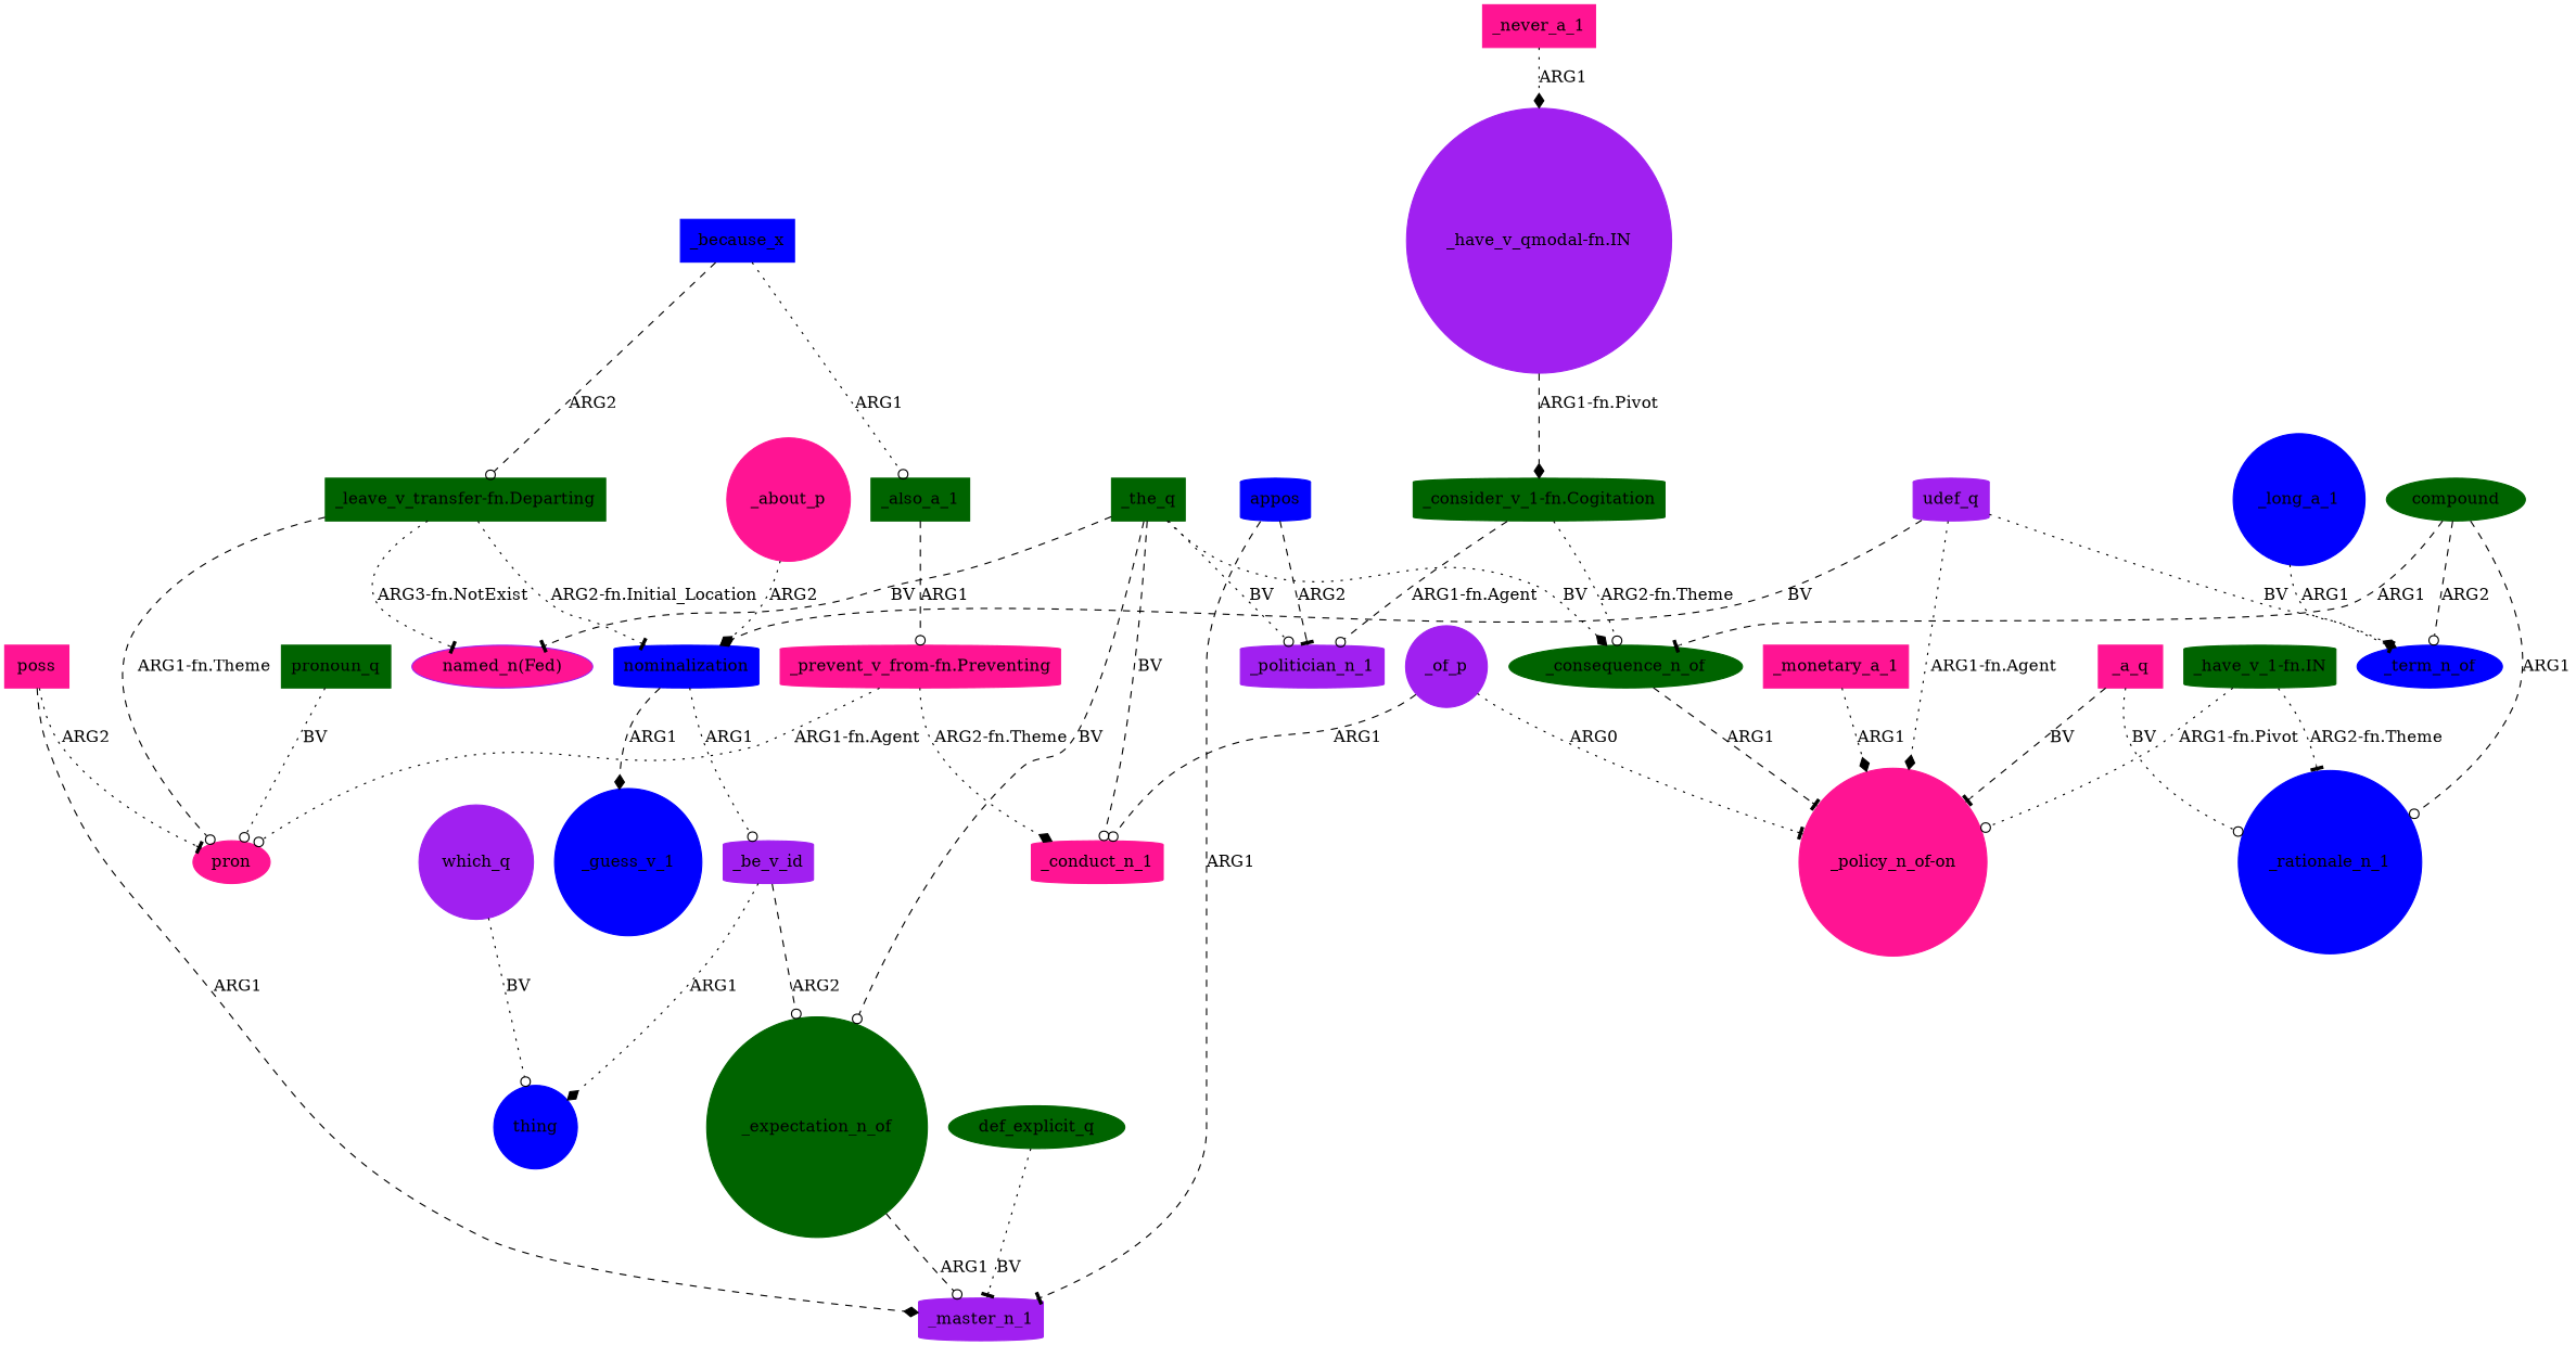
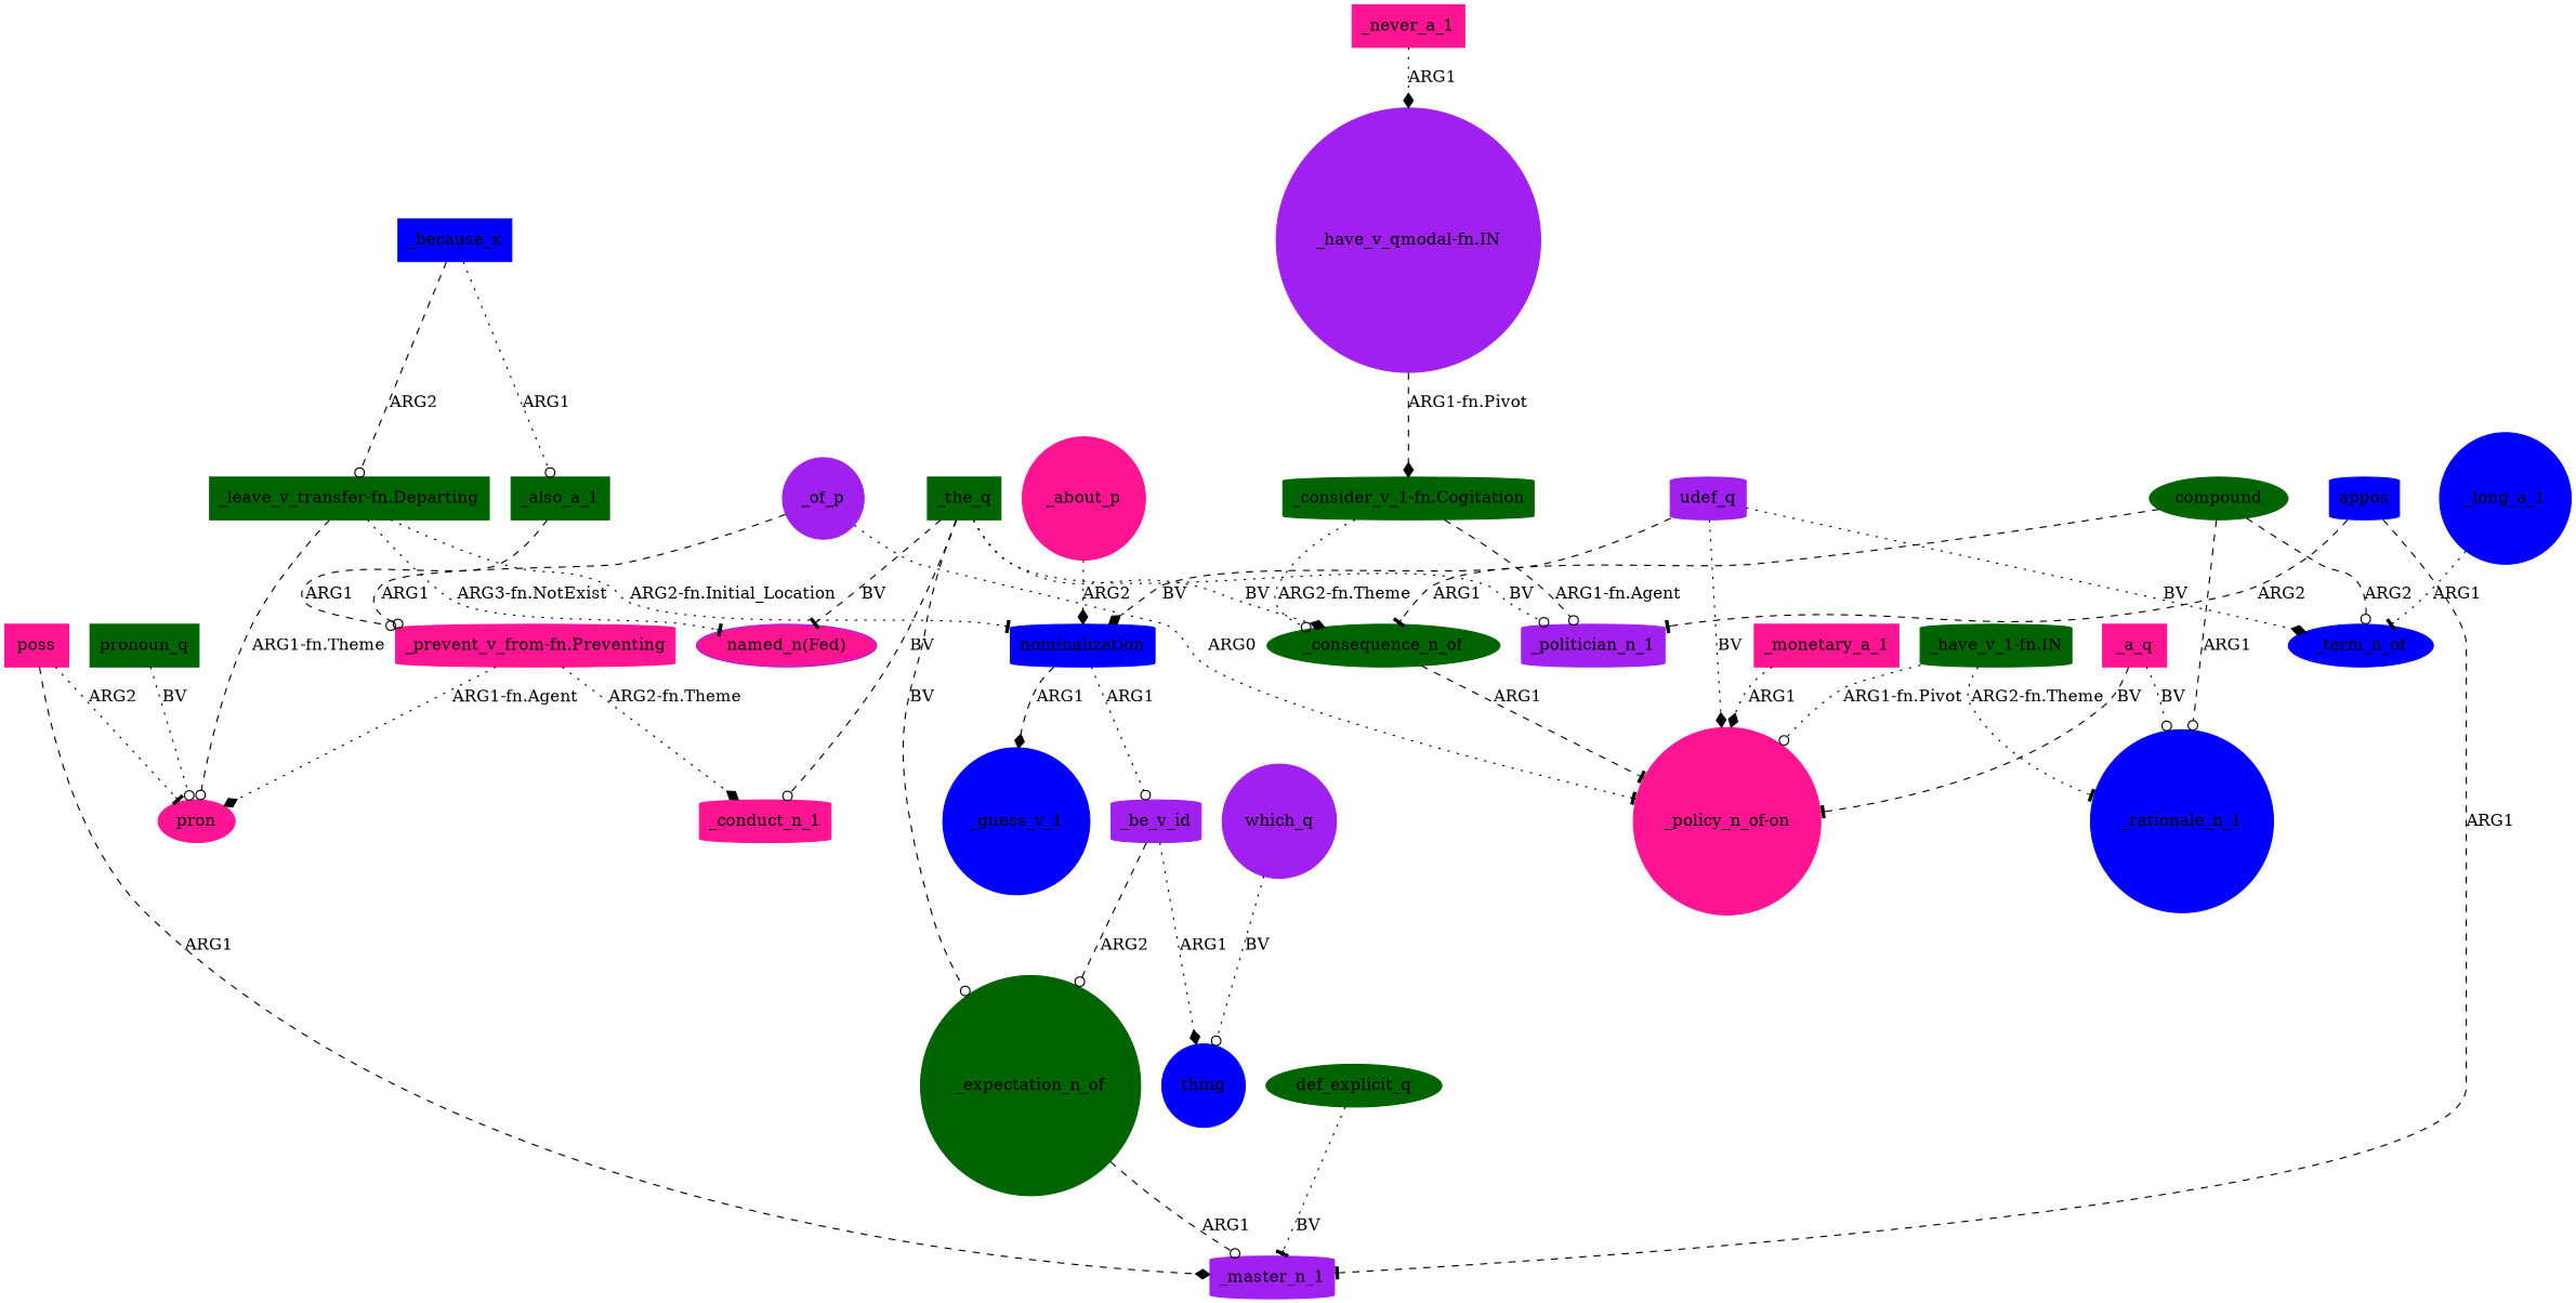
  digraph {
    node [color=darkgreen shape=cylinder style=filled]
    edge [arrowhead=odot style=dotted]
    "_leave_v_transfer-fn.Departing" [shape=box]
    "named_n(Fed)" [color=purple fillcolor=deeppink shape=ellipse]
    pron [color=deeppink shape=ellipse]
    nominalization [color=blue]
    _be_v_id [color=purple]
    _guess_v_1 [color=blue shape=circle]
    _the_q [shape=box]
    _conduct_n_1 [color=deeppink]
    _expectation_n_of [shape=circle]
    _politician_n_1 [color=purple]
    _consequence_n_of [shape=ellipse]
    _master_n_1 [color=purple]
    "_policy_n_of-on" [color=deeppink shape=circle]
    "_have_v_1-fn.IN"
    _rationale_n_1 [color=blue shape=circle]
    _because_x [color=blue shape=box]
    _also_a_1 [shape=box]
    "_prevent_v_from-fn.Preventing" [color=deeppink]
    poss [color=deeppink shape=box]
    _of_p [color=purple shape=circle]
    compound [shape=ellipse]
    _term_n_of [color=blue shape=ellipse]
    _a_q [color=deeppink shape=box]
    _about_p [color=deeppink shape=circle]
    thing [color=blue shape=circle]
    udef_q [color=purple]
    appos [color=blue]
    "_have_v_qmodal-fn.IN" [color=purple shape=circle]
    "_consider_v_1-fn.Cogitation"
    pronoun_q [shape=box]
    _monetary_a_1 [color=deeppink shape=box]
    _never_a_1 [color=deeppink shape=box]
    def_explicit_q [shape=ellipse]
    _long_a_1 [color=blue shape=circle]
    which_q [color=purple shape=circle]
    "_leave_v_transfer-fn.Departing" -> "named_n(Fed)" [arrowhead=tee label="ARG3-fn.NotExist"]
    "_leave_v_transfer-fn.Departing" -> pron [label="ARG1-fn.Theme" style=dashed]
    "_leave_v_transfer-fn.Departing" -> nominalization [arrowhead=tee label="ARG2-fn.Initial_Location"]
    nominalization -> _be_v_id [label=ARG1]
    nominalization -> _guess_v_1 [arrowhead=diamond label=ARG1 style=dashed]
    _be_v_id -> _expectation_n_of [label=ARG2 style=dashed]
    _be_v_id -> thing [arrowhead=diamond label=ARG1]
    _the_q -> "named_n(Fed)" [arrowhead=tee label=BV style=dashed]
    _the_q -> _conduct_n_1 [label=BV style=dashed]
    _the_q -> _expectation_n_of [label=BV style=dashed]
    _the_q -> _politician_n_1 [label=BV]
    _the_q -> _consequence_n_of [arrowhead=diamond label=BV]
    _expectation_n_of -> _master_n_1 [label=ARG1 style=dashed]
    _consequence_n_of -> "_policy_n_of-on" [arrowhead=tee label=ARG1 style=dashed]
    "_have_v_1-fn.IN" -> "_policy_n_of-on" [label="ARG1-fn.Pivot"]
    "_have_v_1-fn.IN" -> _rationale_n_1 [arrowhead=tee label="ARG2-fn.Theme"]
    _because_x -> "_leave_v_transfer-fn.Departing" [label=ARG2 style=dashed]
    _because_x -> _also_a_1 [label=ARG1]
    _also_a_1 -> "_prevent_v_from-fn.Preventing" [label=ARG1 style=dashed]
-   "_prevent_v_from-fn.Preventing" -> pron [label="ARG1-fn.Agent"]
+   "_prevent_v_from-fn.Preventing" -> pron [arrowhead=diamond label="ARG1-fn.Agent"]
    "_prevent_v_from-fn.Preventing" -> _conduct_n_1 [arrowhead=diamond label="ARG2-fn.Theme"]
    poss -> pron [arrowhead=tee label=ARG2]
    poss -> _master_n_1 [arrowhead=diamond label=ARG1 style=dashed]
-   _of_p -> _conduct_n_1 [label=ARG1 style=dashed]
+   _of_p -> "_prevent_v_from-fn.Preventing" [label=ARG1 style=dashed]
    _of_p -> "_policy_n_of-on" [arrowhead=tee label=ARG0]
    compound -> _consequence_n_of [arrowhead=tee label=ARG1 style=dashed]
    compound -> _rationale_n_1 [label=ARG1 style=dashed]
    compound -> _term_n_of [label=ARG2 style=dashed]
    _a_q -> "_policy_n_of-on" [arrowhead=tee label=BV style=dashed]
    _a_q -> _rationale_n_1 [label=BV]
    _about_p -> nominalization [arrowhead=diamond label=ARG2]
    udef_q -> nominalization [arrowhead=diamond label=BV style=dashed]
-   udef_q -> "_policy_n_of-on" [arrowhead=diamond label="ARG1-fn.Agent"]
+   udef_q -> "_policy_n_of-on" [arrowhead=diamond label=BV]
    udef_q -> _term_n_of [arrowhead=diamond label=BV]
    appos -> _politician_n_1 [arrowhead=tee label=ARG2 style=dashed]
    appos -> _master_n_1 [arrowhead=tee label=ARG1 style=dashed]
    "_have_v_qmodal-fn.IN" -> "_consider_v_1-fn.Cogitation" [arrowhead=diamond label="ARG1-fn.Pivot" style=dashed]
    "_consider_v_1-fn.Cogitation" -> _politician_n_1 [label="ARG1-fn.Agent" style=dashed]
    "_consider_v_1-fn.Cogitation" -> _consequence_n_of [label="ARG2-fn.Theme"]
    pronoun_q -> pron [label=BV]
    _monetary_a_1 -> "_policy_n_of-on" [arrowhead=diamond label=ARG1]
    _never_a_1 -> "_have_v_qmodal-fn.IN" [arrowhead=diamond label=ARG1]
    def_explicit_q -> _master_n_1 [arrowhead=tee label=BV]
    _long_a_1 -> _term_n_of [arrowhead=tee label=ARG1]
    which_q -> thing [label=BV]
  }
